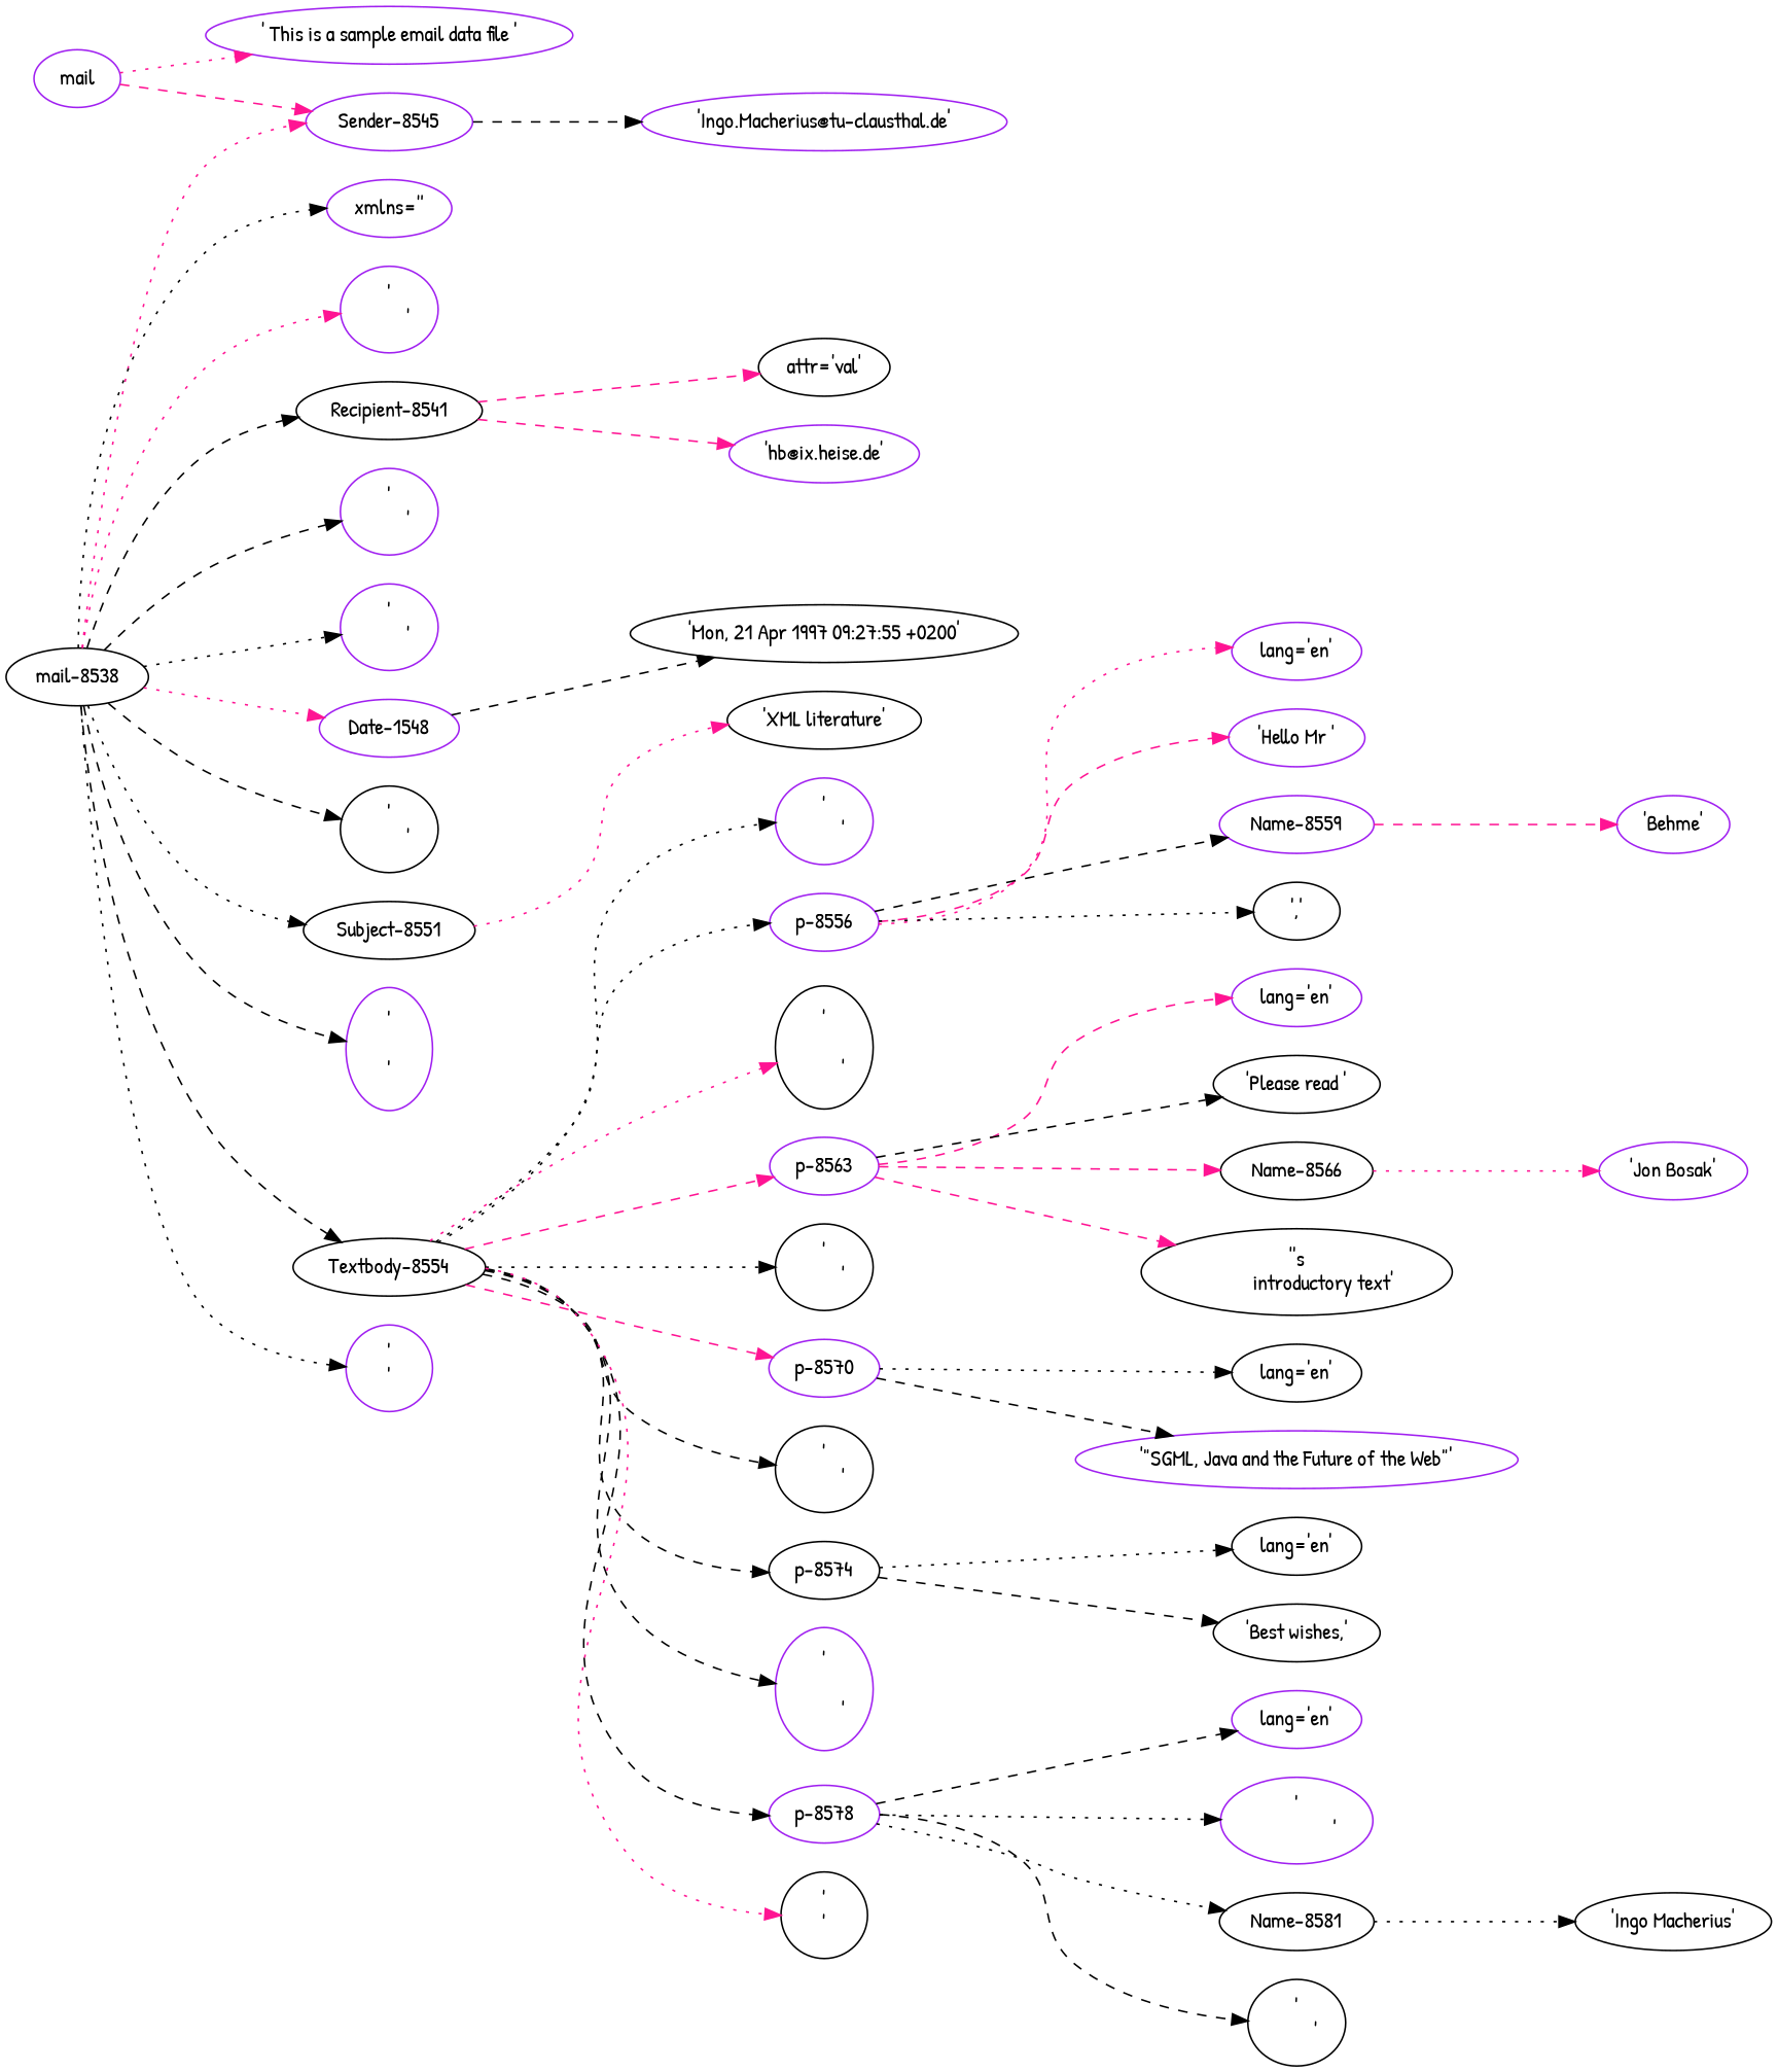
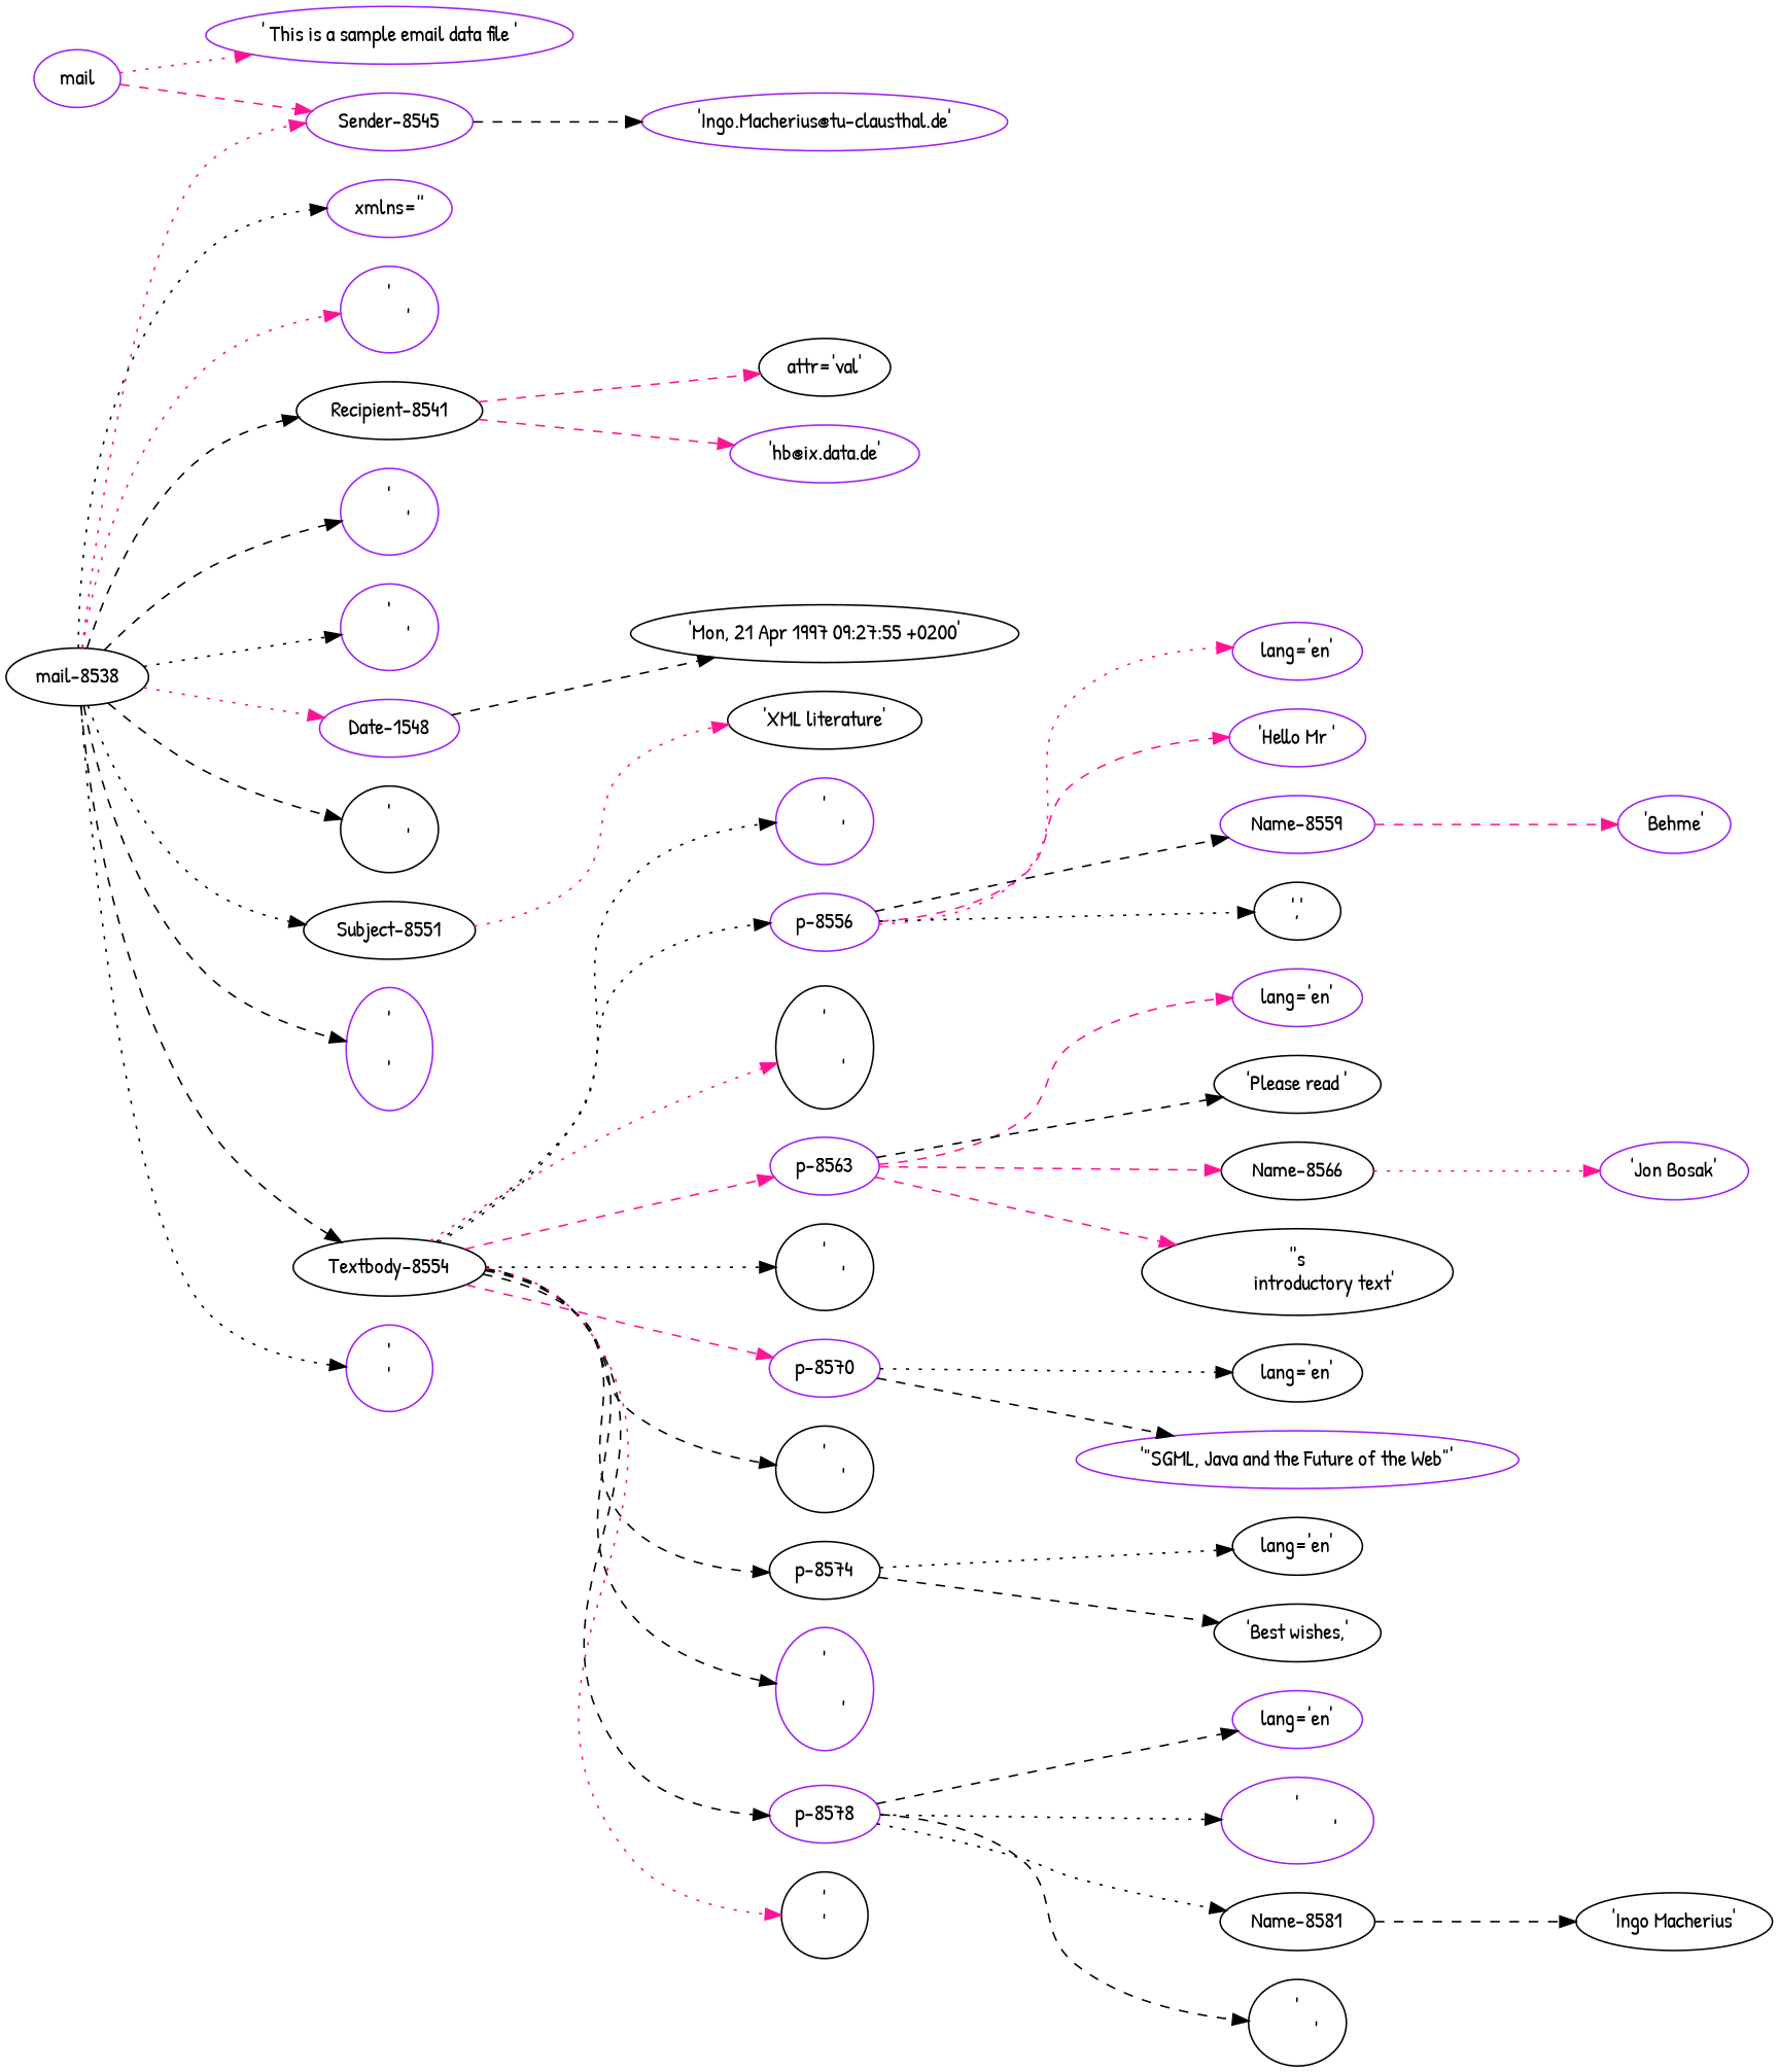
  digraph {
    fontname="Patrick Hand"
    rankdir=LR
    node [color=purple fontname="Patrick Hand"]
    edge [color=black fontname="Patrick Hand" style=dashed]
    n1 [label="' This is a sample email data file '"]
    mail
    "Sender-8545"
    "mail-8538" [color=black]
    n5 [label="xmlns=''"]
    n6 [label="'\n        '"]
    "Recipient-8541" [color=black]
    n8 [label="'\n        '"]
    n9 [label="'\n        '"]
    n10 [label="Date-1548"]
    n11 [color=black label="'\n        '"]
    "Subject-8551" [color=black]
    n13 [label="'\n\n'"]
    "Textbody-8554" [color=black]
    n15 [label="'\n'"]
    n16 [color=black label="attr='val'"]
-   n17 [label="'hb@ix.heise.de'"]
+   n17 [label="'hb@ix.data.de'"]
    n18 [label="'Ingo.Macherius@tu-clausthal.de'"]
    n19 [color=black label="'Mon, 21 Apr 1997 09:27:55 +0200'"]
    n20 [color=black label="'XML literature'"]
    n21 [label="'\n        '"]
    "p-8556"
    n23 [color=black label="'\n\n        '"]
    "p-8563"
    n25 [color=black label="'\n        '"]
    "p-8570"
    n27 [color=black label="'\n        '"]
    "p-8574" [color=black]
    n29 [label="'\n\n        '"]
    "p-8578"
    n31 [color=black label="'\n'"]
    n32 [label="lang='en'"]
    n33 [label="'Hello Mr '"]
    "Name-8559"
    n35 [color=black label="','"]
    n36 [label="lang='en'"]
    n37 [color=black label="'Please read '"]
    "Name-8566" [color=black]
    n39 [color=black label="''s\n           introductory text'"]
    n40 [color=black label="lang='en'"]
    n41 [label="'\"SGML, Java and the Future of the Web\"'"]
    n42 [color=black label="lang='en'"]
    n43 [color=black label="'Best wishes,'"]
    n44 [label="lang='en'"]
    n45 [label="'\n                '"]
    "Name-8581" [color=black]
    n47 [color=black label="'\n        '"]
    n48 [label="'Behme'"]
    n49 [label="'Jon Bosak'"]
    n50 [color=black label="'Ingo Macherius'"]
    mail -> n1 [color=deeppink style=dotted]
    mail -> "Sender-8545" [color=deeppink]
    "Sender-8545" -> n18
    "mail-8538" -> "Sender-8545" [color=deeppink style=dotted]
    "mail-8538" -> n5 [style=dotted]
    "mail-8538" -> n6 [color=deeppink style=dotted]
    "mail-8538" -> "Recipient-8541"
    "mail-8538" -> n8
    "mail-8538" -> n9 [style=dotted]
    "mail-8538" -> n10 [color=deeppink style=dotted]
    "mail-8538" -> n11
    "mail-8538" -> "Subject-8551" [style=dotted]
    "mail-8538" -> n13
    "mail-8538" -> "Textbody-8554"
    "mail-8538" -> n15 [style=dotted]
    "Recipient-8541" -> n16 [color=deeppink]
    "Recipient-8541" -> n17 [color=deeppink]
    n10 -> n19
    "Subject-8551" -> n20 [color=deeppink style=dotted]
    "Textbody-8554" -> n21 [style=dotted]
    "Textbody-8554" -> "p-8556" [style=dotted]
    "Textbody-8554" -> n23 [color=deeppink style=dotted]
    "Textbody-8554" -> "p-8563" [color=deeppink]
    "Textbody-8554" -> n25 [style=dotted]
    "Textbody-8554" -> "p-8570" [color=deeppink]
    "Textbody-8554" -> n27
    "Textbody-8554" -> "p-8574"
    "Textbody-8554" -> n29
    "Textbody-8554" -> "p-8578"
    "Textbody-8554" -> n31 [color=deeppink style=dotted]
    "p-8556" -> n32 [color=deeppink style=dotted]
    "p-8556" -> n33 [color=deeppink]
    "p-8556" -> "Name-8559"
    "p-8556" -> n35 [style=dotted]
    "p-8563" -> n36 [color=deeppink]
    "p-8563" -> n37
    "p-8563" -> "Name-8566" [color=deeppink]
    "p-8563" -> n39 [color=deeppink]
    "p-8570" -> n40 [style=dotted]
    "p-8570" -> n41
    "p-8574" -> n42 [style=dotted]
    "p-8574" -> n43
    "p-8578" -> n44
    "p-8578" -> n45 [style=dotted]
    "p-8578" -> "Name-8581" [style=dotted]
    "p-8578" -> n47
    "Name-8559" -> n48 [color=deeppink]
    "Name-8566" -> n49 [color=deeppink style=dotted]
-   "Name-8581" -> n50 [style=dotted]
+   "Name-8581" -> n50
  }
